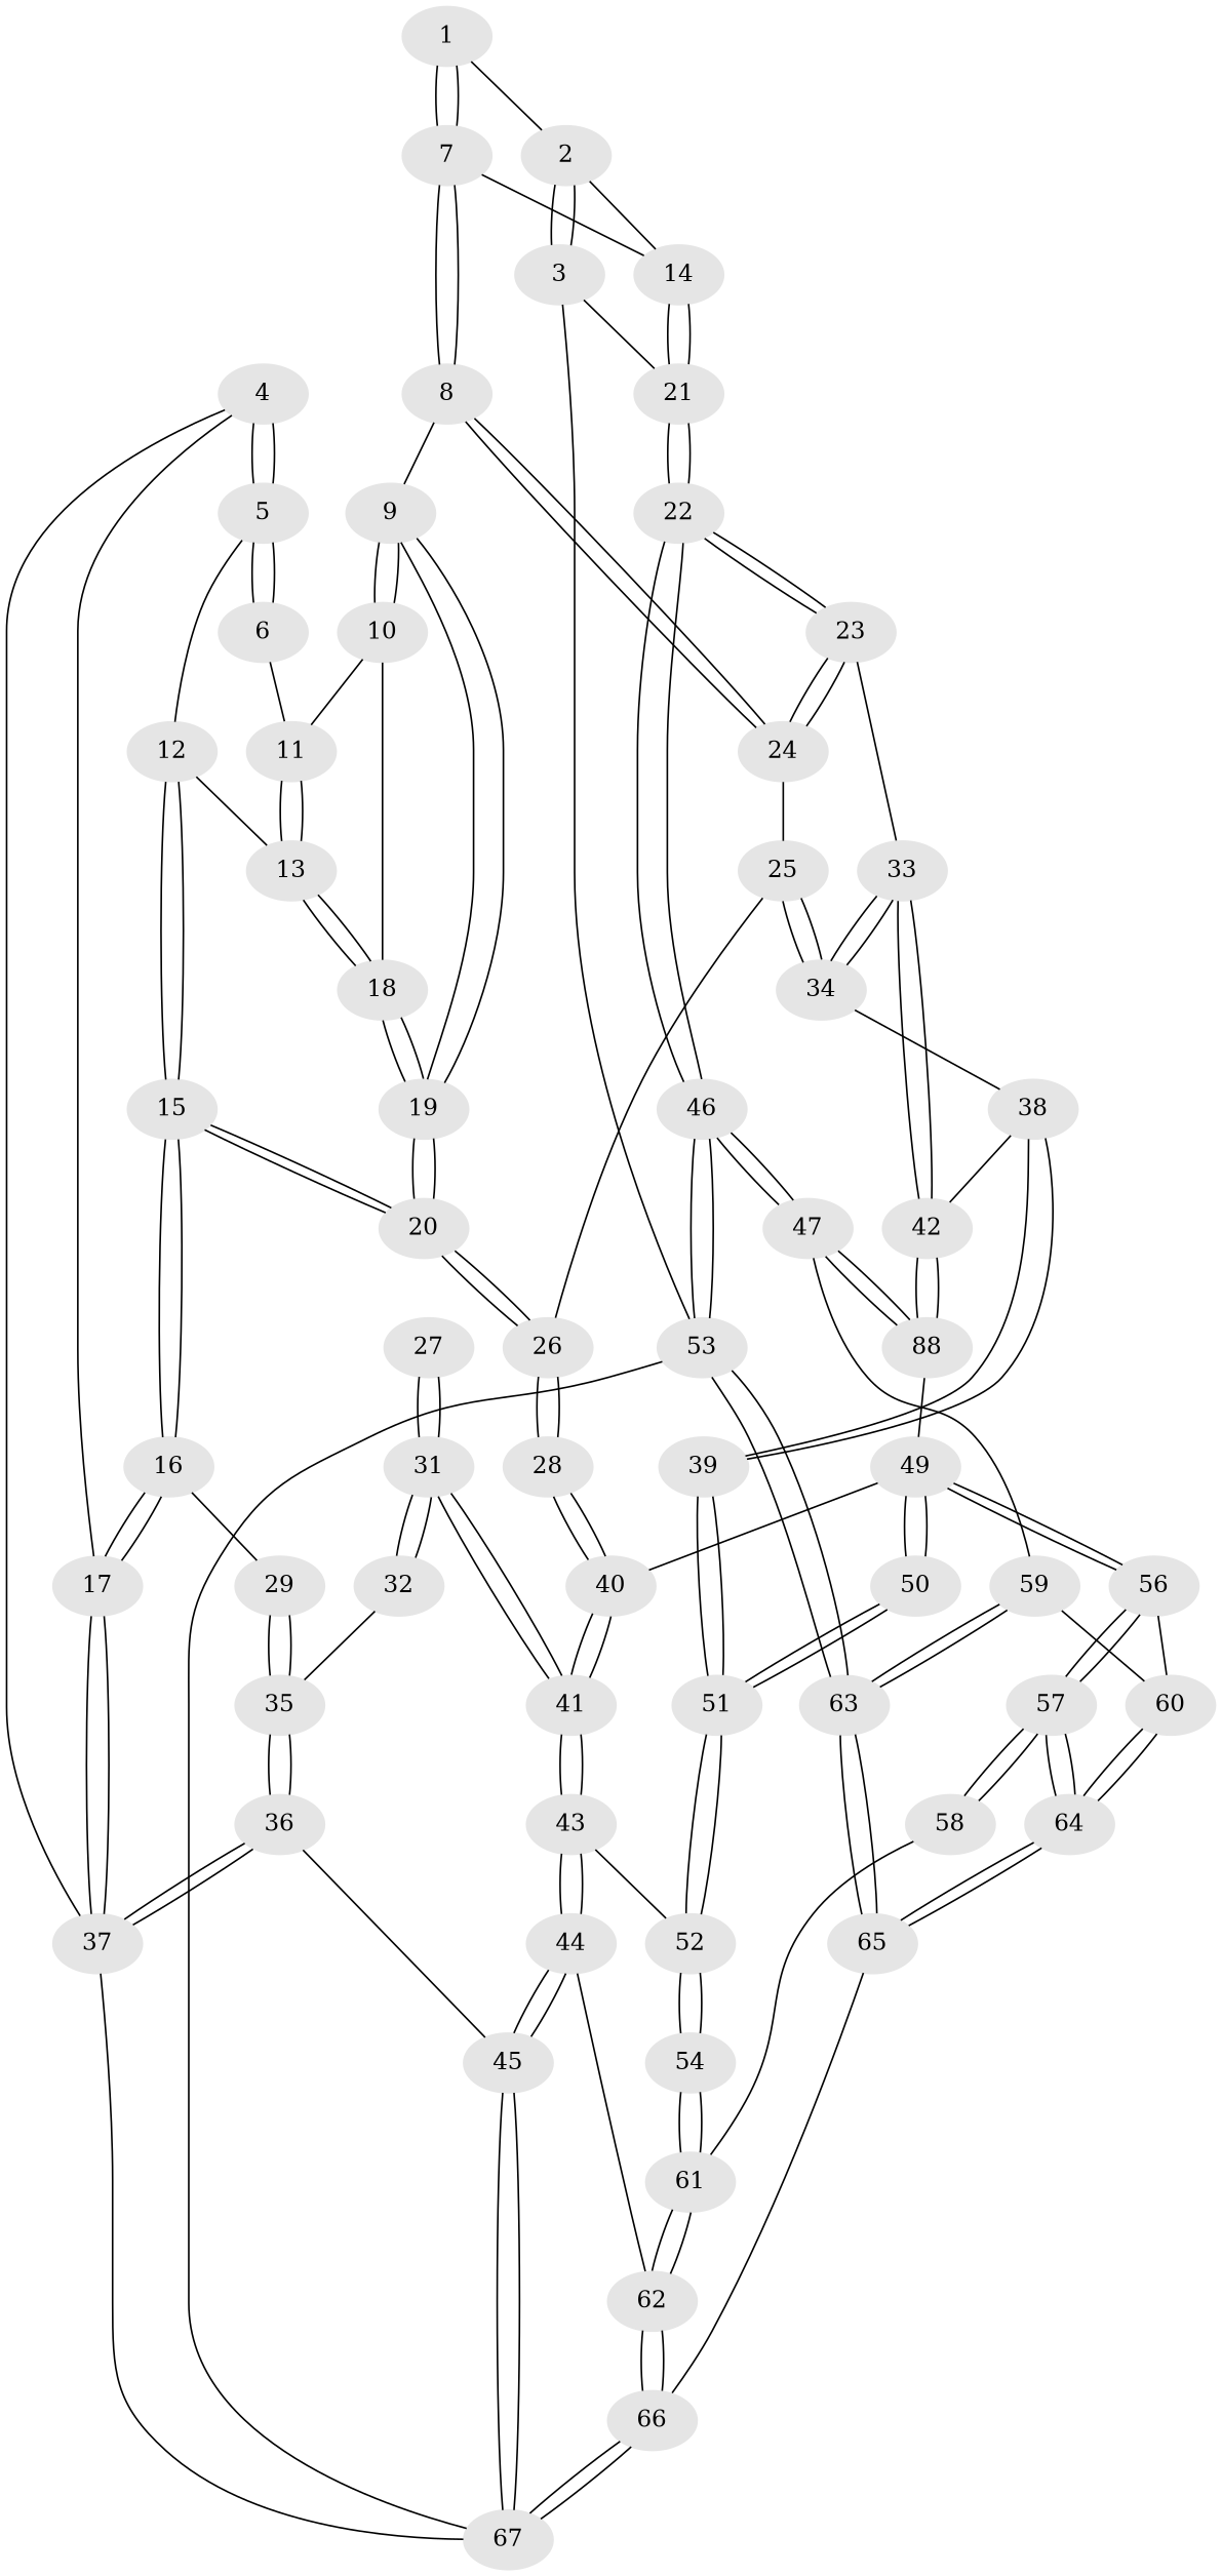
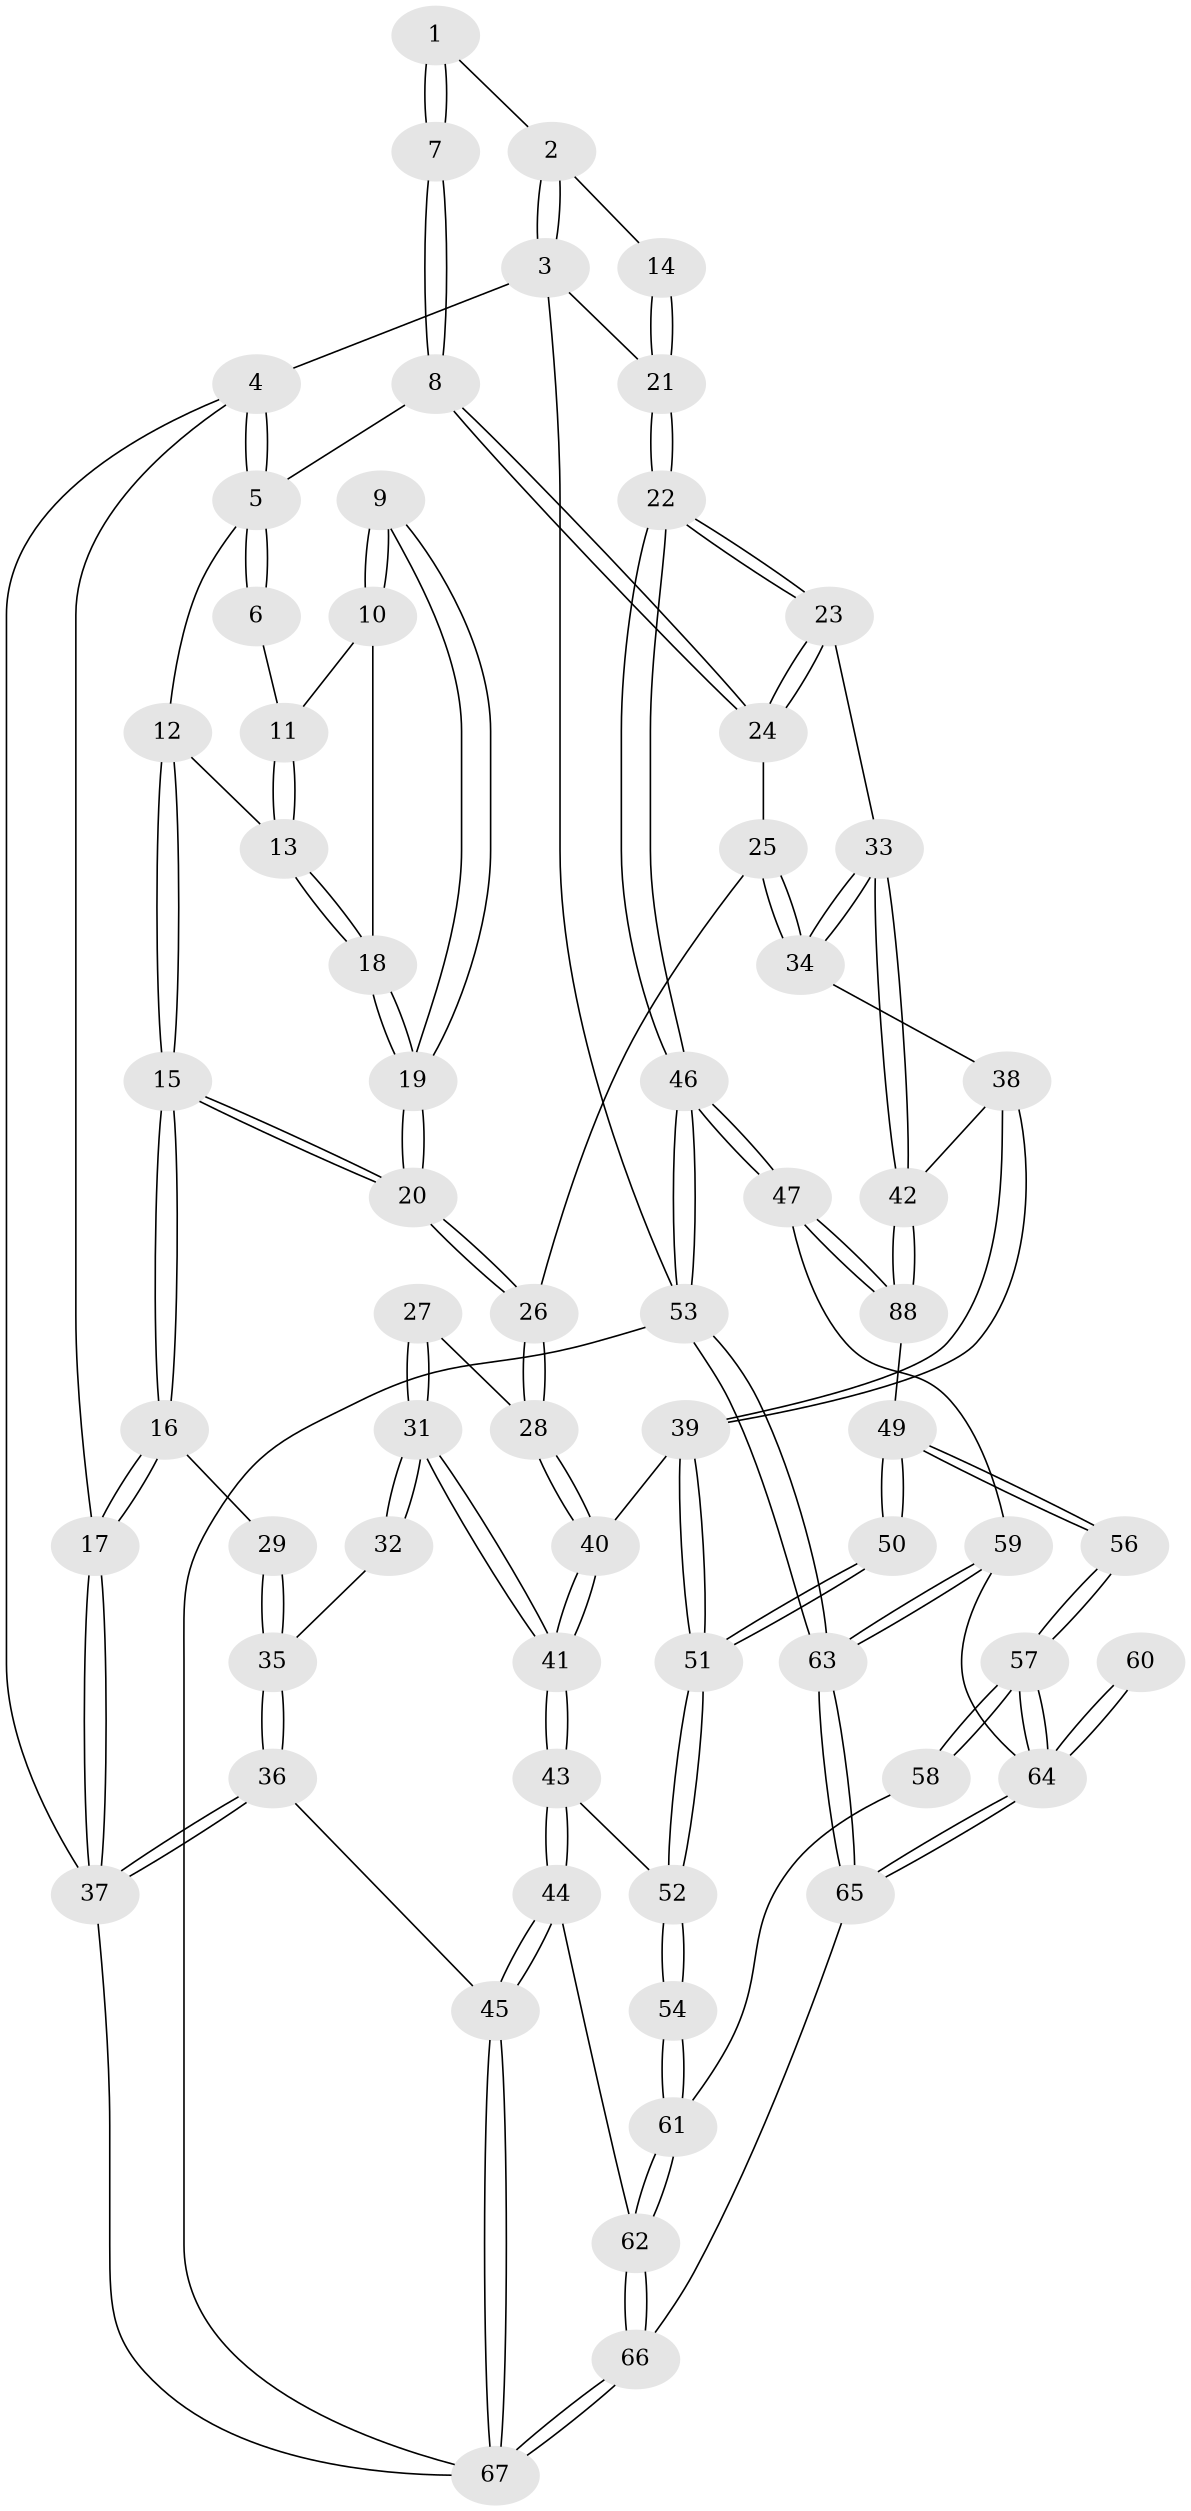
  graph {
    node [color=gray90 style=filled]
    1
    2
    7
    3
    14
    8
    4
    21
    53
    5
    17
    37
    22
    67
    63
    6
    12
    11
    13
    15
    9
    24
    10
    19
    25
    18
    20
    16
    29
    26
    35
    28
    23
    46
    33
    47
    34
    42
    38
    40
    27
    31
    32
    41
    36
    43
    n47 [label=88]
    39
    45
    51
    52
    44
    49
    62
    54
    66
    59
    60
    50
    56
    57
    61
    65
    58
    64
    1 -- 2
    1 -- 7
    1 -- 7
    2 -- 3
    2 -- 3
    2 -- 14
-   7 -- 14
    7 -- 8
    7 -- 8
+   3 -- 4
    3 -- 21
    3 -- 53
    14 -- 21
    14 -- 21
-   8 -- 9
+   8 -- 5
    8 -- 24
    8 -- 24
    4 -- 5
    4 -- 5
    4 -- 17
    4 -- 37
    21 -- 22
    21 -- 22
    53 -- 67
    53 -- 63
    53 -- 63
    5 -- 6
    5 -- 6
    5 -- 12
    17 -- 37
    17 -- 37
    37 -- 67
    22 -- 23
    22 -- 23
    22 -- 46
    22 -- 46
    63 -- 65
    63 -- 65
    6 -- 11
    12 -- 13
    12 -- 15
    12 -- 15
    11 -- 13
    11 -- 13
    13 -- 18
    13 -- 18
    15 -- 20
    15 -- 20
    15 -- 16
    15 -- 16
    9 -- 10
    9 -- 10
    9 -- 19
    9 -- 19
    24 -- 25
    10 -- 11
    10 -- 18
    19 -- 20
    19 -- 20
    25 -- 26
    25 -- 34
    25 -- 34
    18 -- 19
    18 -- 19
    20 -- 26
    20 -- 26
    16 -- 17
    16 -- 17
    16 -- 29
    29 -- 35
    29 -- 35
    26 -- 28
    26 -- 28
    35 -- 36
    35 -- 36
    28 -- 40
    28 -- 40
    23 -- 24
    23 -- 24
    23 -- 33
    46 -- 53
    46 -- 53
    46 -- 47
    46 -- 47
    33 -- 34
    33 -- 34
    33 -- 42
    33 -- 42
    47 -- n47
    47 -- n47
    47 -- 59
    34 -- 38
    42 -- n47
    42 -- n47
    38 -- 42
    38 -- 39
    38 -- 39
    40 -- 41
    40 -- 41
+   27 -- 28
    27 -- 31
    27 -- 31
    31 -- 32
    31 -- 32
    31 -- 41
    31 -- 41
    32 -- 35
    41 -- 43
    41 -- 43
    36 -- 37
    36 -- 37
    36 -- 45
    43 -- 52
    43 -- 44
    43 -- 44
    n47 -- 49
-   49 -- 40
+   39 -- 40
    39 -- 51
    39 -- 51
    45 -- 67
    45 -- 67
    51 -- 52
    51 -- 52
    52 -- 54
    52 -- 54
    44 -- 45
    44 -- 45
    44 -- 62
    49 -- 50
    49 -- 50
    49 -- 56
    49 -- 56
    62 -- 66
    62 -- 66
    54 -- 61
    54 -- 61
    66 -- 67
    66 -- 67
    59 -- 63
    59 -- 63
-   59 -- 60
+   59 -- 64
    60 -- 64
    60 -- 64
    50 -- 51
    50 -- 51
-   56 -- 60
    56 -- 57
    56 -- 57
    57 -- 58
    57 -- 58
    57 -- 64
    57 -- 64
    61 -- 62
    61 -- 62
    65 -- 66
    58 -- 61
    64 -- 65
    64 -- 65
  }
